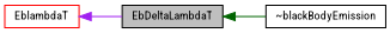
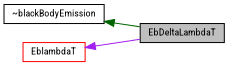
  digraph {
    fontname="Roboto Condensed"
    rankdir=LR
    node [color=black fontname="Roboto Condensed" fontsize=10 shape=record]
    edge [dir=back fontname="Roboto Condensed" fontsize=10 labelfontname=FreeSans labelfontsize=10 style=solid]
    n1 [fillcolor=grey75 fontcolor=black height=0.2 label=EbDeltaLambdaT style=filled width=0.4]
    n2 [height=0.2 label="~blackBodyEmission" width=0.4]
    n3 [color=red height=0.2 label=EblambdaT width=0.4]
-   n1 -> n2 [color=darkgreen]
+   n2 -> n1 [color=darkgreen]
    n3 -> n1 [color=purple]
  }
